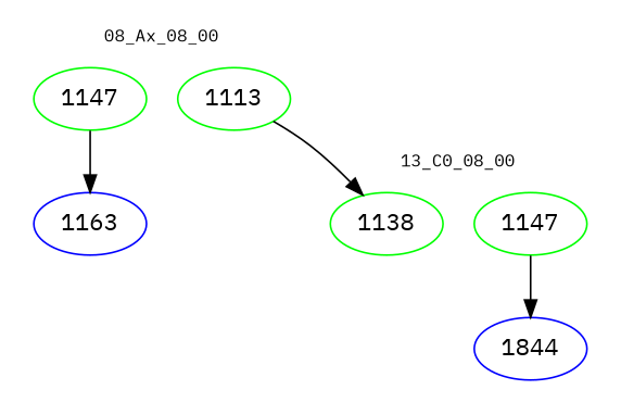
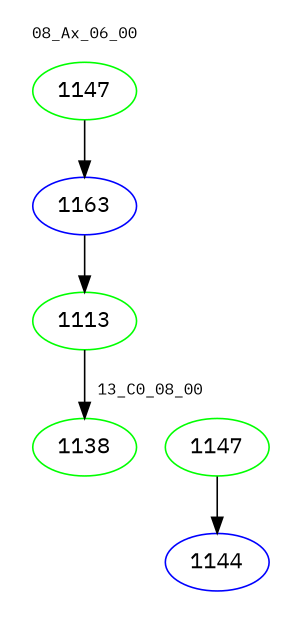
  digraph {
    fontname="IBM Plex Mono"
    node [color=green fontname="IBM Plex Mono"]
    edge [color=black fontname="IBM Plex Mono"]
    n1 [label=1147]
    n2 [color=blue label=1163]
    n3 [label=1113]
    n4 [label=1147]
-   n5 [color=blue label=1844]
+   n5 [color=blue label=1144]
    n6 [label=1138]
    subgraph cluster_1 {
      color=white
      fontsize=10
-     label="08_Ax_08_00"
+     label="08_Ax_06_00"
      n1
      n2
      n3
    }
    subgraph cluster_2 {
      color=white
      fontsize=10
      label="13_C0_08_00"
      n4
      n5
      n6
    }
    n1 -> n2
+   n2 -> n3
    n3 -> n6
    n4 -> n5
  }
